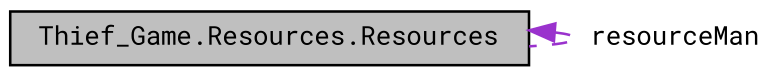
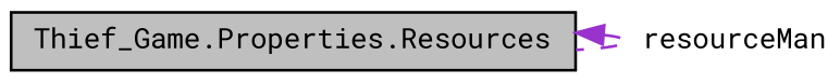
  digraph {
    fontname="Roboto Mono"
-   n1 [color=black fillcolor=grey75 fontcolor=black fontname="Roboto Mono" fontsize=10 height=0.2 label="Thief_Game.Resources.Resources" shape=record style=filled width=0.4]
+   n1 [color=black fillcolor=grey75 fontcolor=black fontname="Roboto Mono" fontsize=10 height=0.2 label="Thief_Game.Properties.Resources" shape=record style=filled width=0.4]
    n1 -> n1 [color=darkorchid3 dir=back fontname="Roboto Mono" fontsize=10 label=" resourceMan" labelfontname=Helvetica labelfontsize=10 style=dashed]
  }
